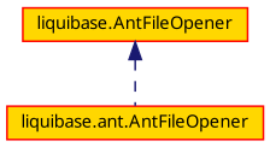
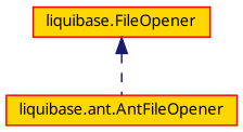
  digraph {
    node [color=red fillcolor=gold fontname="FreeSans.ttf" fontsize=10 shape=record style=filled]
    n1 [fontcolor=black height=0.2 label="liquibase.ant.AntFileOpener" width=0.4]
-   n2 [height=0.2 label="liquibase.AntFileOpener" width=0.4]
+   n2 [height=0.2 label="liquibase.FileOpener" width=0.4]
    n2 -> n1 [color=midnightblue dir=back fontname="FreeSans.ttf" fontsize=10 labelfontname="FreeSans.ttf" labelfontsize=10 style=dashed]
  }
